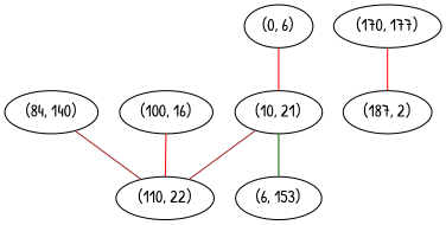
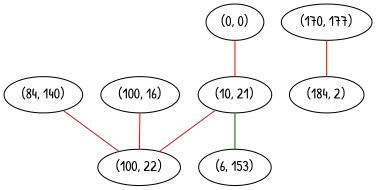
  graph {
    fontname="Patrick Hand"
    node [fontname="Patrick Hand"]
    edge [color=red fontname="Patrick Hand" weight=1]
    n1 [label="(84, 140)"]
-   "(100, 22)" [label="(110, 22)"]
-   "(0, 0)" [label="(0, 6)"]
+   "(100, 22)"
+   "(0, 0)"
    "(10, 21)"
    "(6, 153)"
    "(170, 177)"
-   "(184, 2)" [label="(187, 2)"]
+   "(184, 2)"
    "(100, 16)"
    n1 -- "(100, 22)" [color=brown]
    "(0, 0)" -- "(10, 21)" [weight=4]
    "(10, 21)" -- "(100, 22)" [color=brown]
    "(10, 21)" -- "(6, 153)" [color=darkgreen]
    "(170, 177)" -- "(184, 2)"
    "(100, 16)" -- "(100, 22)"
  }
